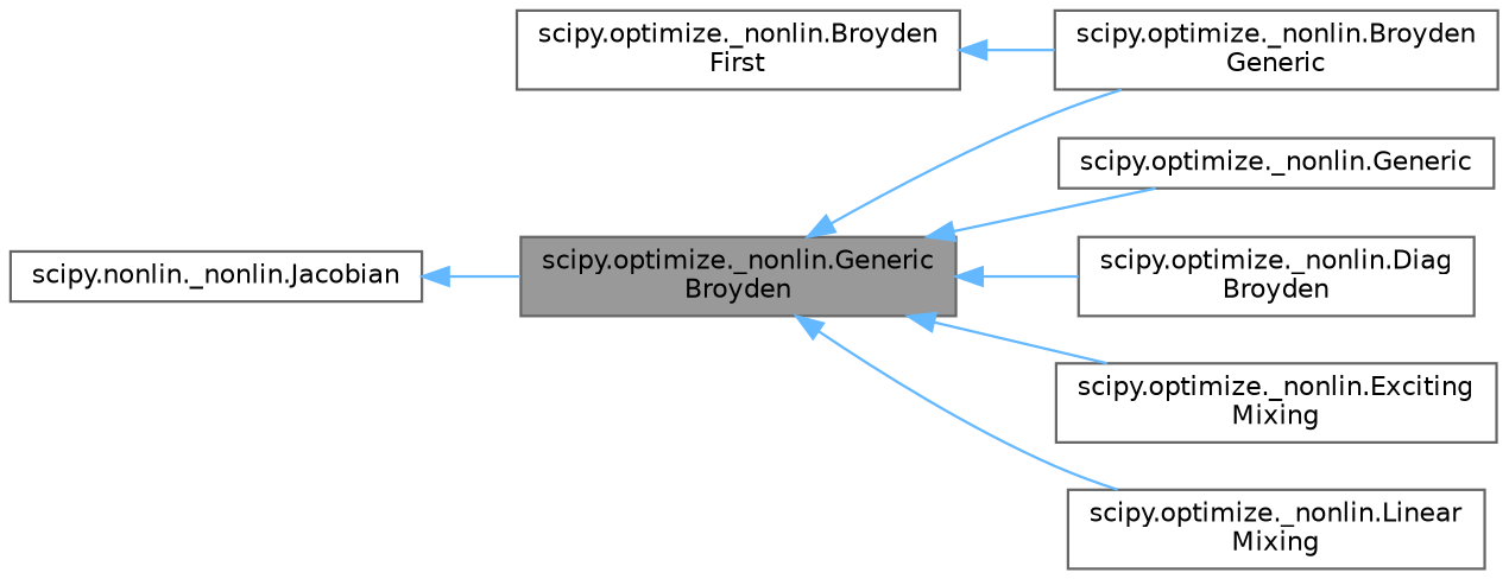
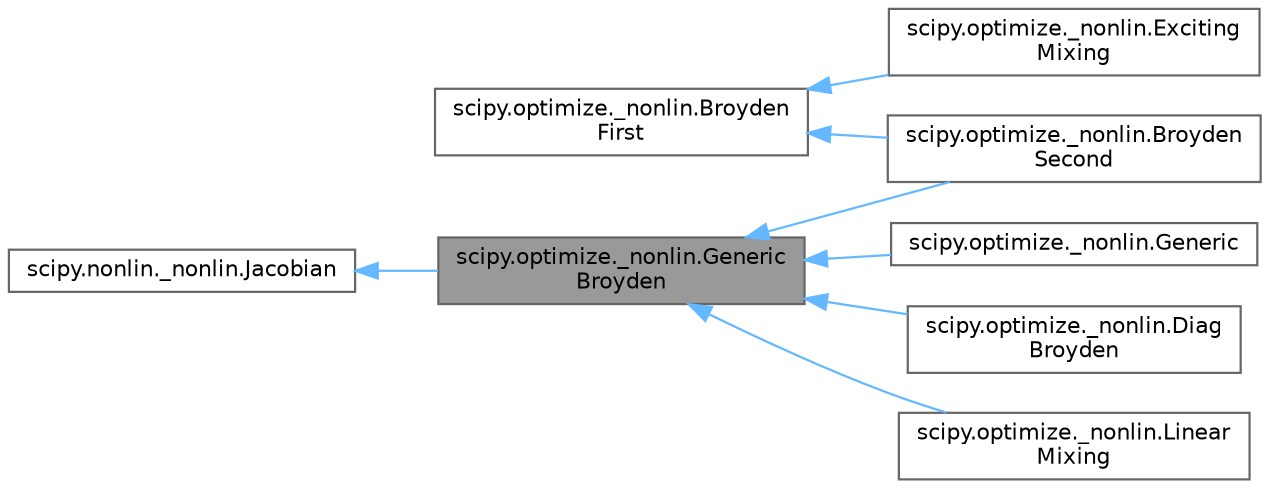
  digraph {
    rankdir=LR
    node [color=gray40 fillcolor=white fontname=Helvetica fontsize=10 shape=box style=filled]
    edge [color=steelblue1 dir=back fontname=Helvetica fontsize=10 labelfontname=Helvetica labelfontsize=10 style=solid]
    n1 [fillcolor=grey60 fontcolor=black height=0.2 label="scipy.optimize._nonlin.Generic\lBroyden" width=0.4]
    n2 [height=0.2 label="scipy.optimize._nonlin.Generic" width=0.4]
    n3 [height=0.2 label="scipy.optimize._nonlin.Diag\lBroyden" width=0.4]
    n4 [height=0.2 label="scipy.optimize._nonlin.Exciting\lMixing" width=0.4]
    n5 [height=0.2 label="scipy.optimize._nonlin.Linear\lMixing" width=0.4]
-   n6 [height=0.2 label="scipy.optimize._nonlin.Broyden\lGeneric" width=0.4]
+   n6 [height=0.2 label="scipy.optimize._nonlin.Broyden\lSecond" width=0.4]
    n7 [height=0.2 label="scipy.optimize._nonlin.Broyden\lFirst" width=0.4]
    n8 [height=0.2 label="scipy.nonlin._nonlin.Jacobian" width=0.4]
    n1 -> n2
    n1 -> n3
-   n1 -> n4
+   n7 -> n4
    n1 -> n5
    n1 -> n6
    n7 -> n6
    n8 -> n1
  }
